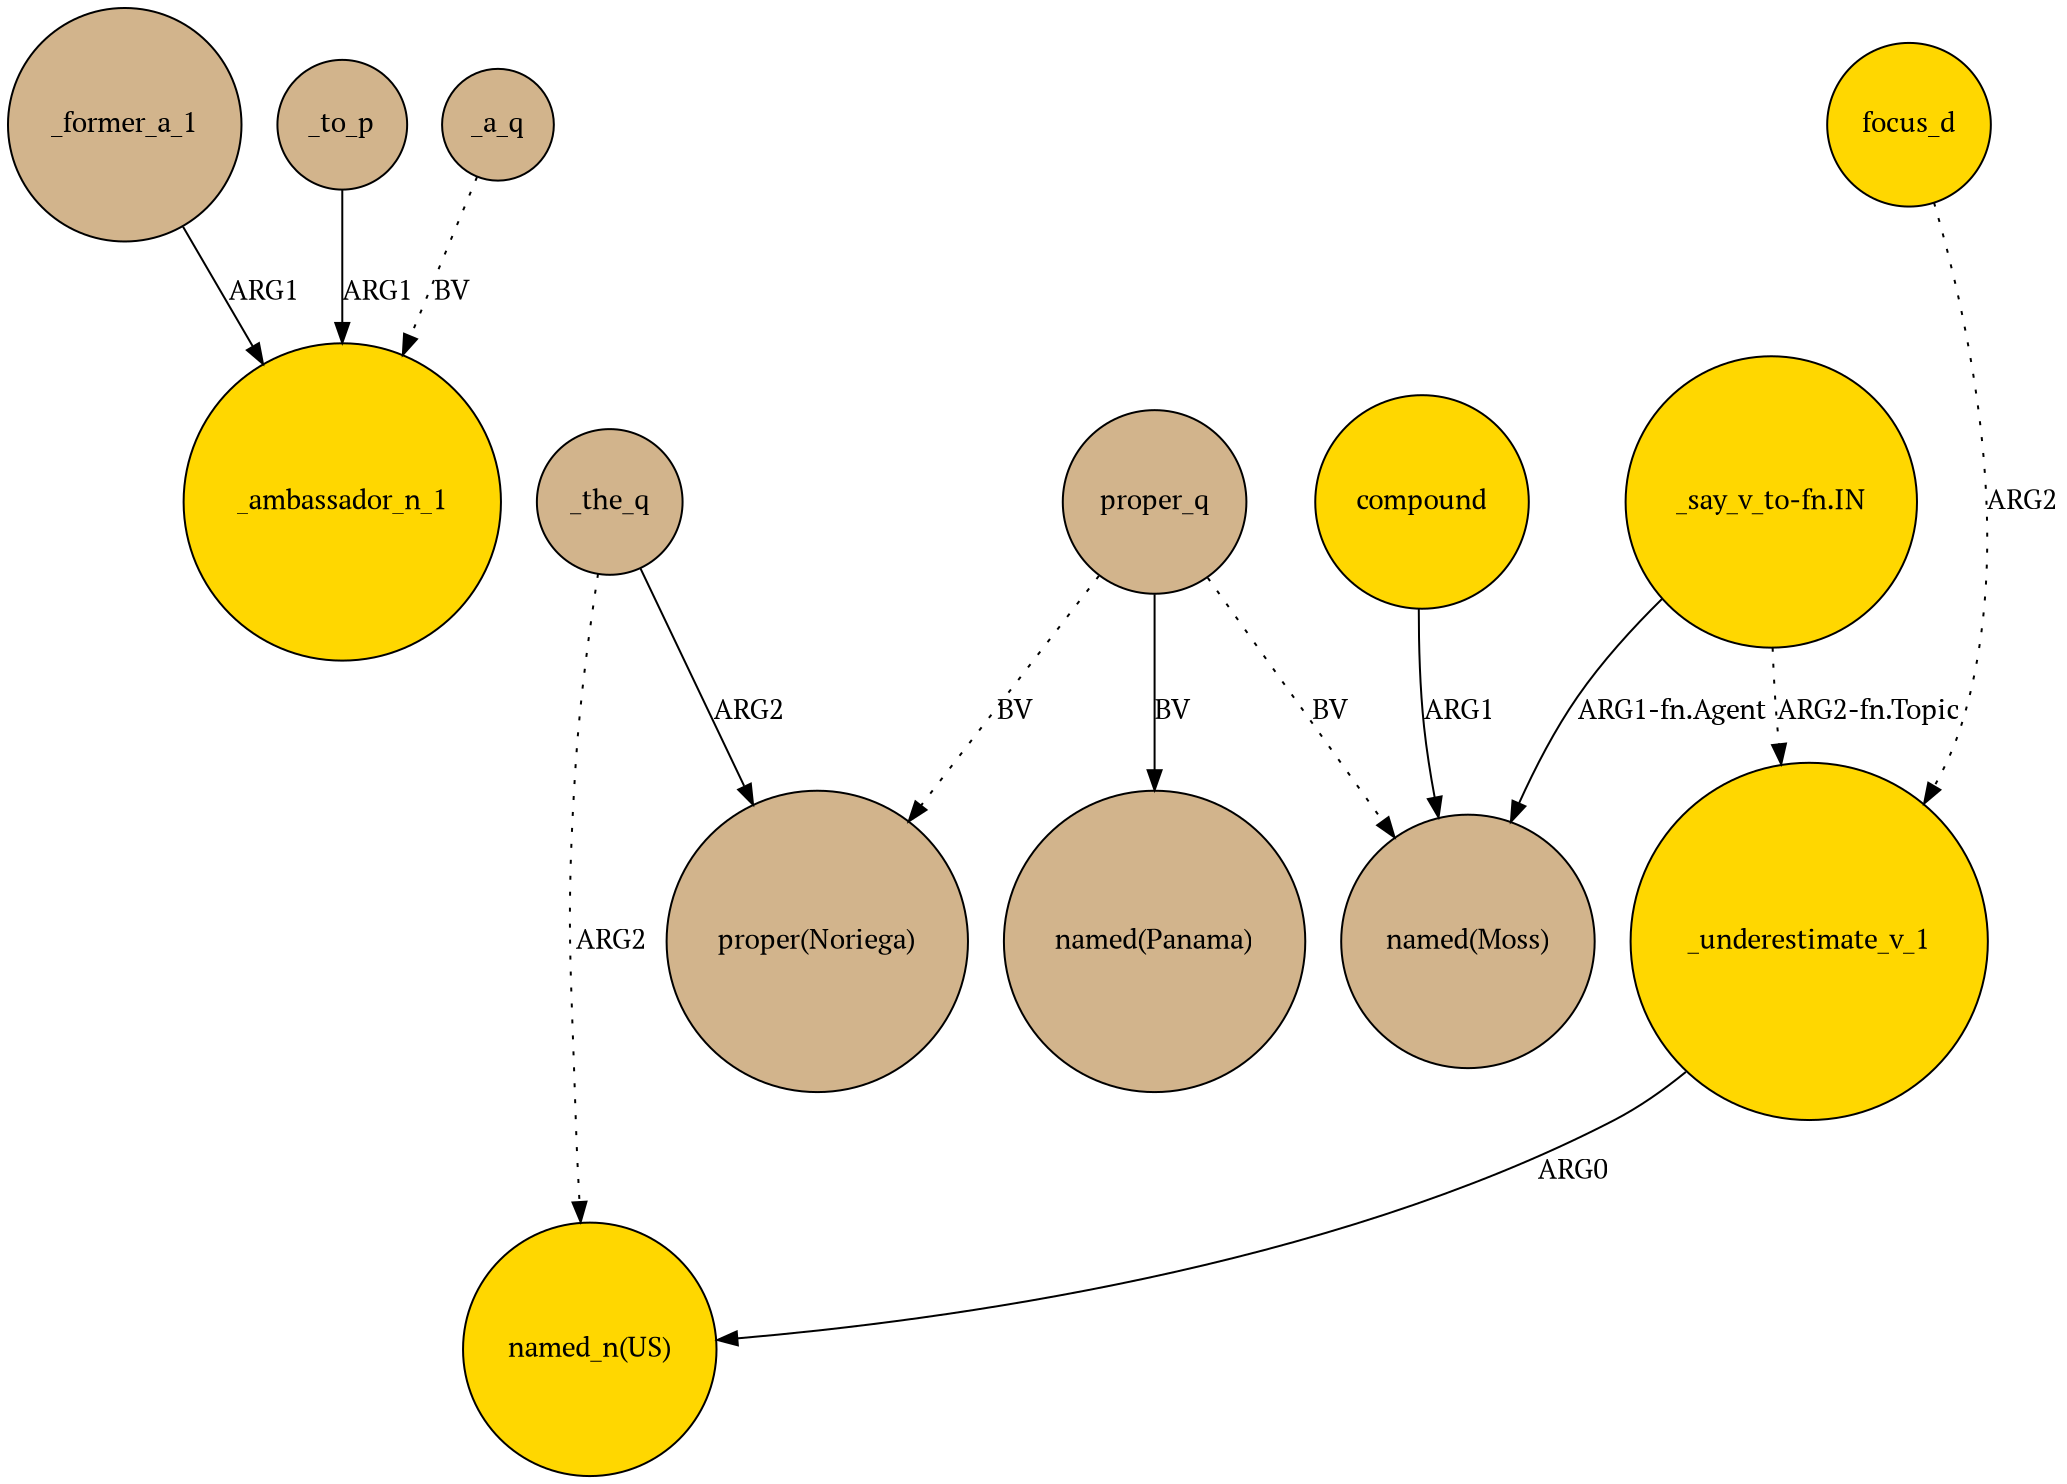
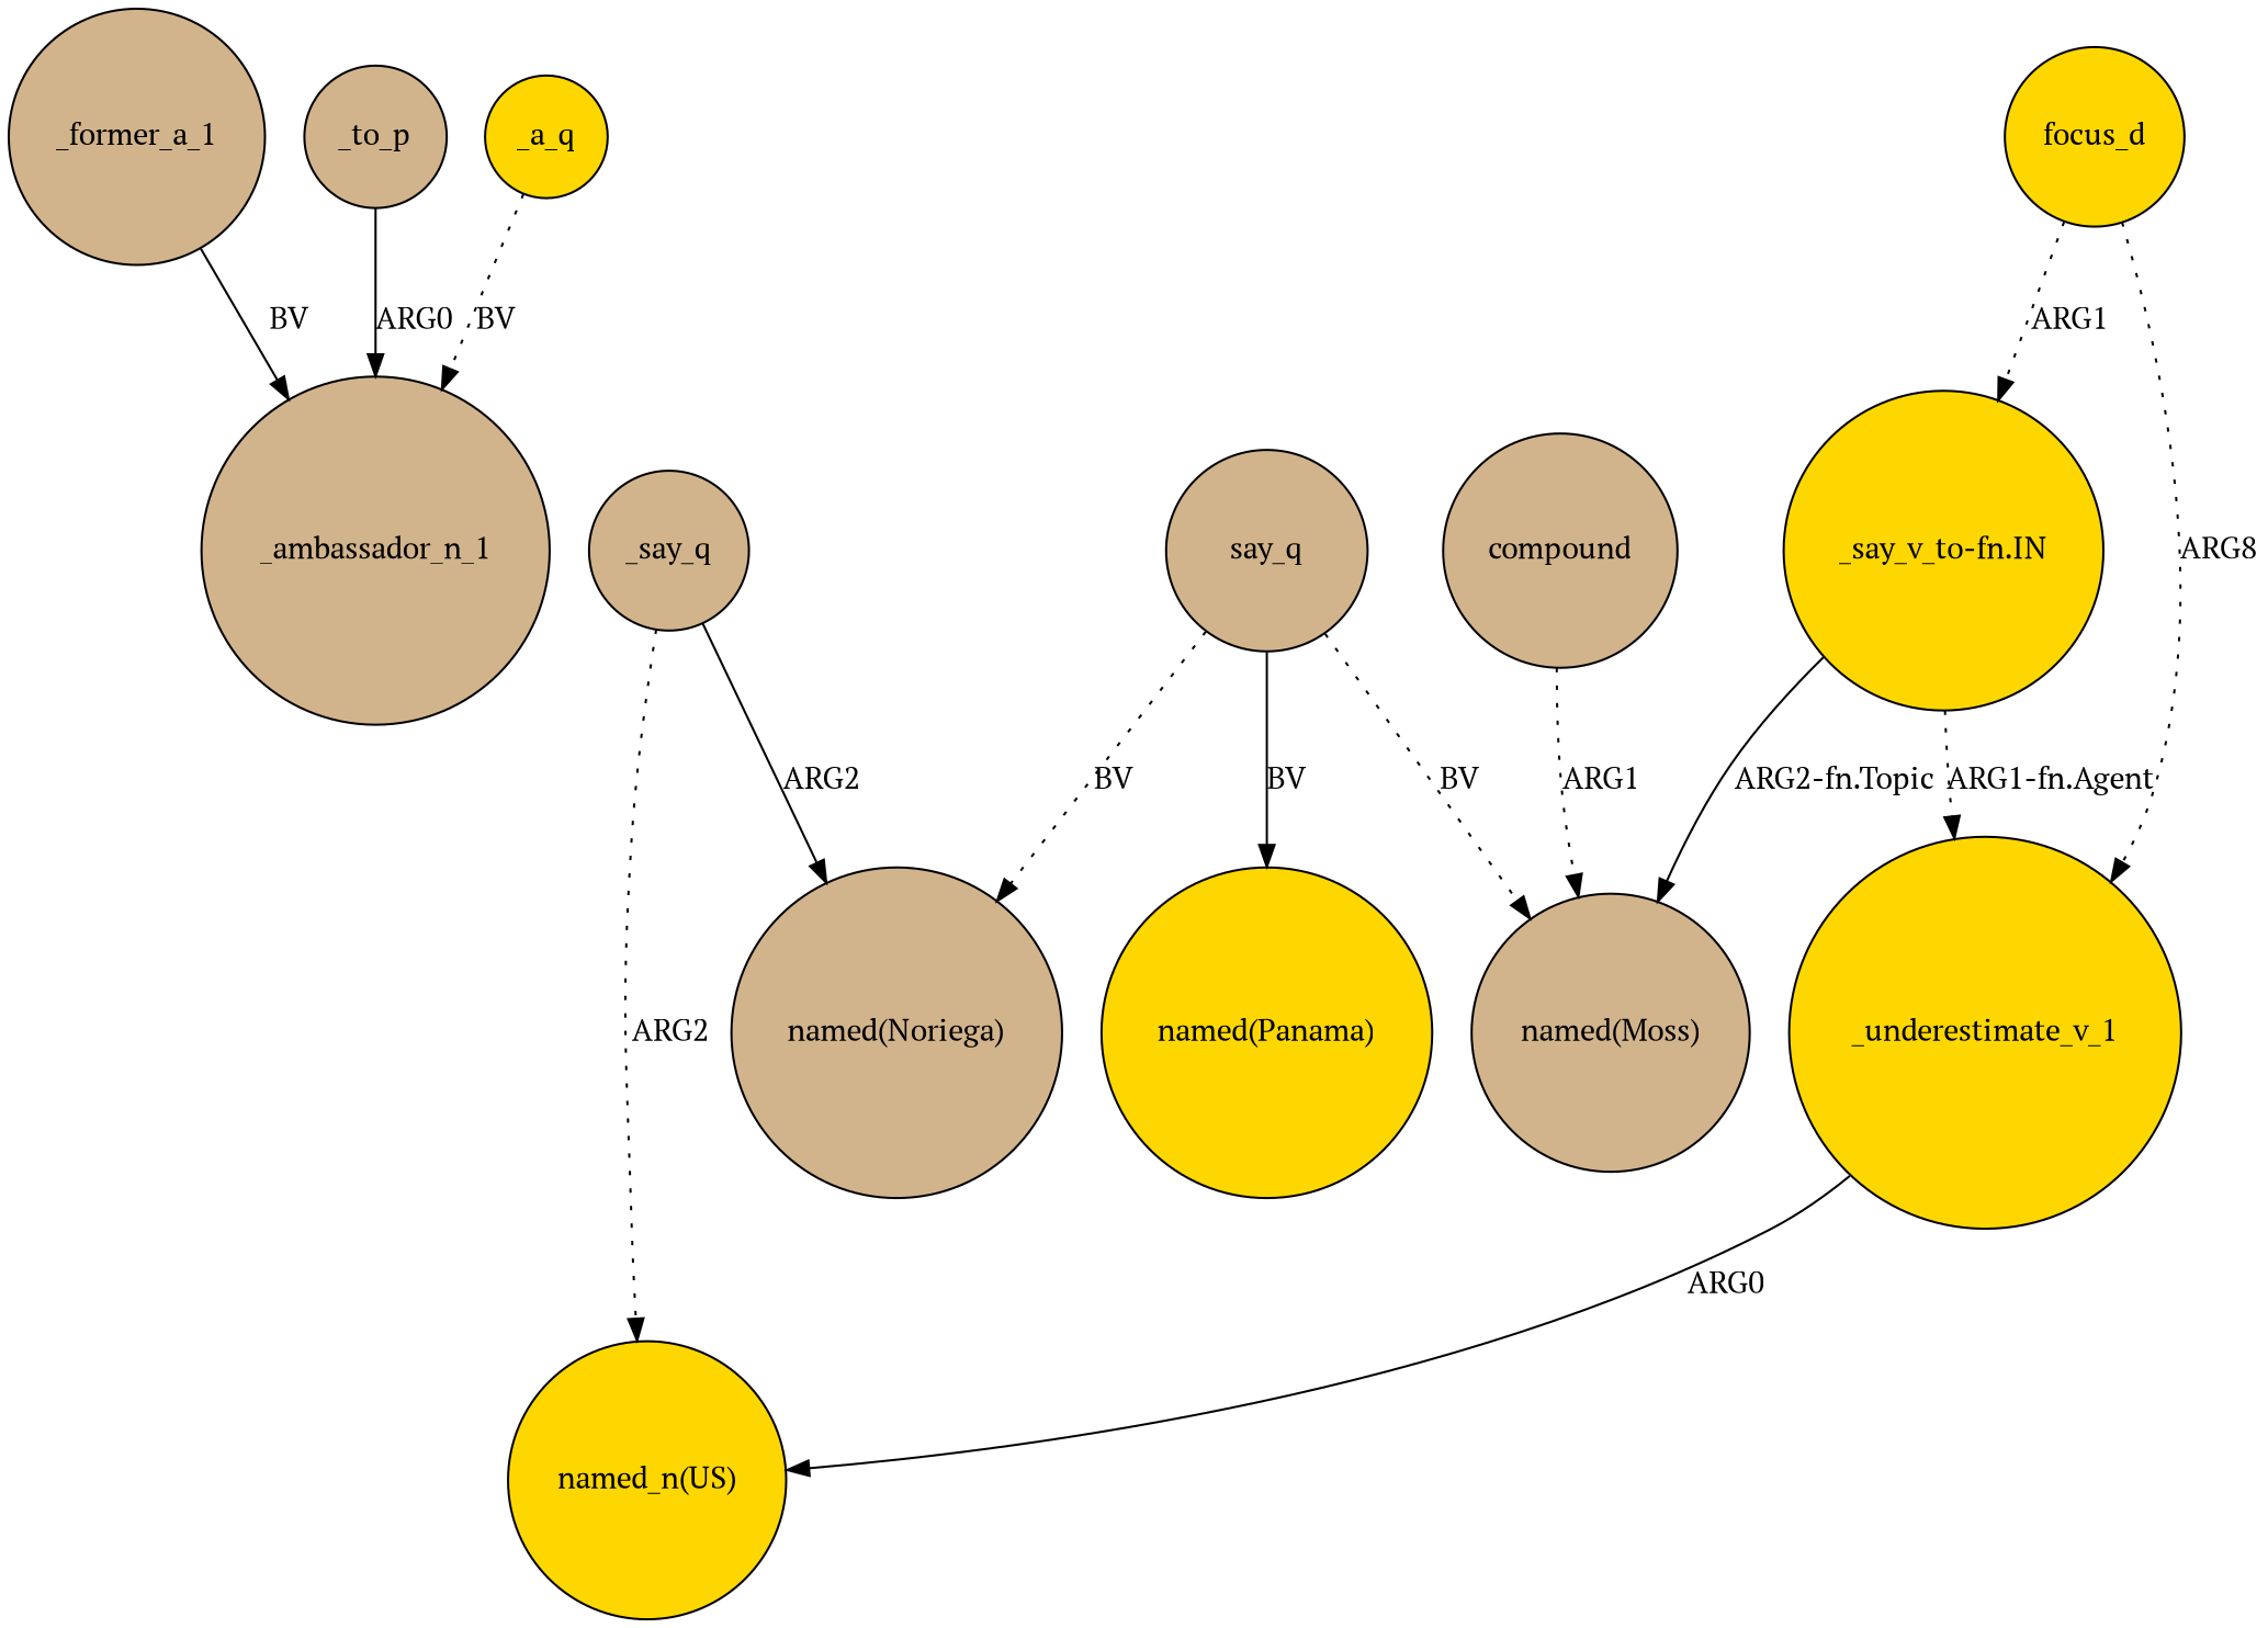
  digraph {
    fontname="PT Serif"
    node [fillcolor=gold fontname="PT Serif" shape=circle style=filled]
    edge [fontname="PT Serif" style=dotted]
-   _ambassador_n_1
-   compound
+   _ambassador_n_1 [fillcolor=tan]
+   compound [fillcolor=tan]
    "named(Moss)" [fillcolor=tan]
    focus_d
    _underestimate_v_1
    "_say_v_to-fn.IN"
    "named_n(US)"
-   proper_q [fillcolor=tan]
-   "named(Noriega)" [fillcolor=tan label="proper(Noriega)"]
-   "named(Panama)" [fillcolor=tan]
-   _the_q [fillcolor=tan]
+   proper_q [fillcolor=tan label=say_q]
+   "named(Noriega)" [fillcolor=tan]
+   "named(Panama)"
+   _the_q [fillcolor=tan label=_say_q]
    _former_a_1 [fillcolor=tan]
    _to_p [fillcolor=tan]
-   _a_q [fillcolor=tan]
-   compound -> "named(Moss)" [label=ARG1 style=solid]
-   focus_d -> _underestimate_v_1 [label=ARG2]
+   _a_q
+   compound -> "named(Moss)" [label=ARG1]
+   focus_d -> _underestimate_v_1 [label=ARG8]
+   focus_d -> "_say_v_to-fn.IN" [label=ARG1]
    _underestimate_v_1 -> "named_n(US)" [label=ARG0 style=solid]
-   "_say_v_to-fn.IN" -> "named(Moss)" [label="ARG1-fn.Agent" style=solid]
-   "_say_v_to-fn.IN" -> _underestimate_v_1 [label="ARG2-fn.Topic"]
+   "_say_v_to-fn.IN" -> "named(Moss)" [label="ARG2-fn.Topic" style=solid]
+   "_say_v_to-fn.IN" -> _underestimate_v_1 [label="ARG1-fn.Agent"]
    proper_q -> "named(Moss)" [label=BV]
    proper_q -> "named(Noriega)" [label=BV]
    proper_q -> "named(Panama)" [label=BV style=solid]
    _the_q -> "named_n(US)" [label=ARG2]
    _the_q -> "named(Noriega)" [label=ARG2 style=solid]
-   _former_a_1 -> _ambassador_n_1 [label=ARG1 style=solid]
-   _to_p -> _ambassador_n_1 [label=ARG1 style=solid]
+   _former_a_1 -> _ambassador_n_1 [label=BV style=solid]
+   _to_p -> _ambassador_n_1 [label=ARG0 style=solid]
    _a_q -> _ambassador_n_1 [label=BV]
  }
